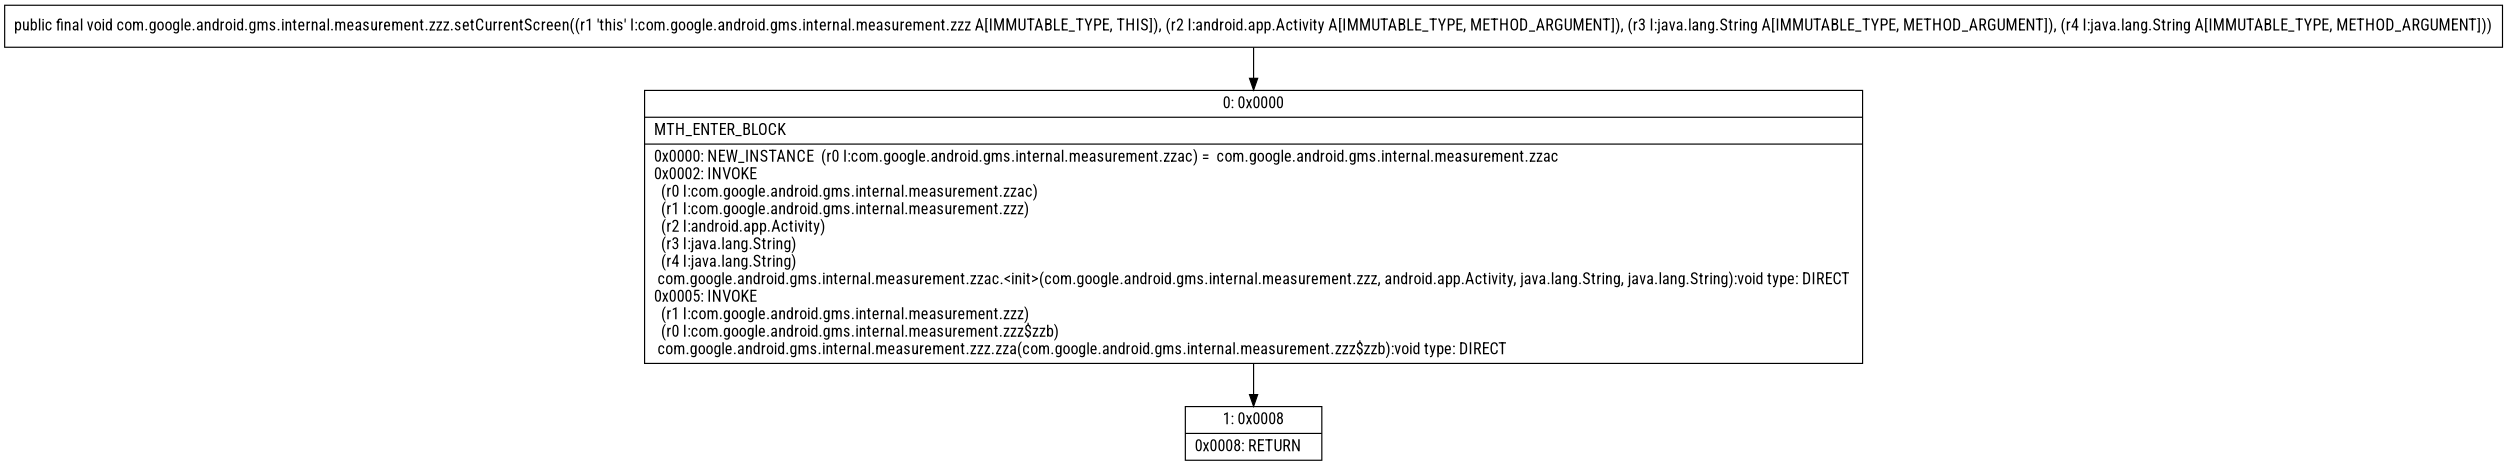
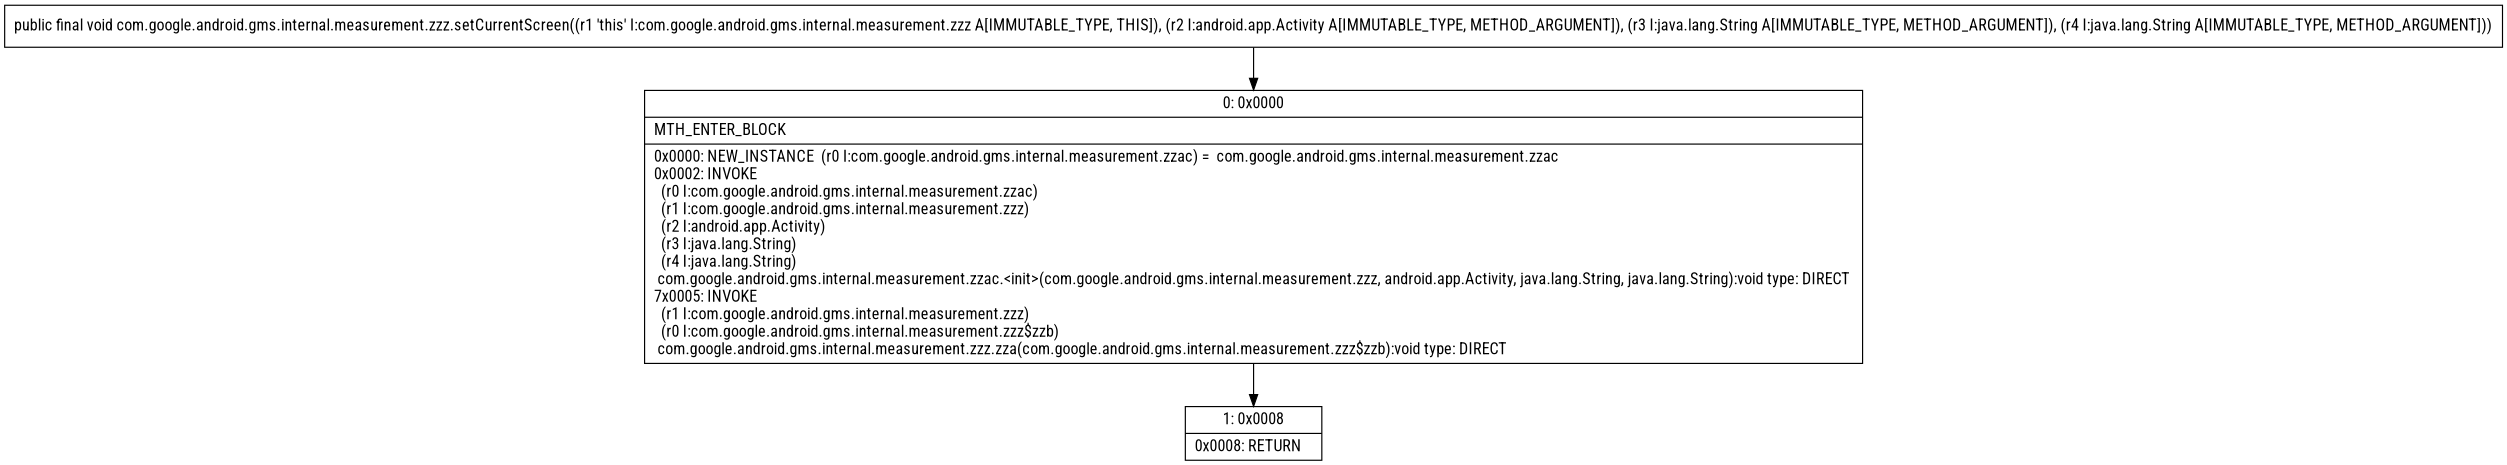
  digraph {
    fontname="Roboto Condensed"
    node [shape=record fontname="Roboto Condensed"]
    edge [fontname="Roboto Condensed"]
-   n1 [label="{0\:\ 0x0000|MTH_ENTER_BLOCK\l|0x0000: NEW_INSTANCE  (r0 I:com.google.android.gms.internal.measurement.zzac) =  com.google.android.gms.internal.measurement.zzac \l0x0002: INVOKE  \l  (r0 I:com.google.android.gms.internal.measurement.zzac)\l  (r1 I:com.google.android.gms.internal.measurement.zzz)\l  (r2 I:android.app.Activity)\l  (r3 I:java.lang.String)\l  (r4 I:java.lang.String)\l com.google.android.gms.internal.measurement.zzac.\<init\>(com.google.android.gms.internal.measurement.zzz, android.app.Activity, java.lang.String, java.lang.String):void type: DIRECT \l0x0005: INVOKE  \l  (r1 I:com.google.android.gms.internal.measurement.zzz)\l  (r0 I:com.google.android.gms.internal.measurement.zzz$zzb)\l com.google.android.gms.internal.measurement.zzz.zza(com.google.android.gms.internal.measurement.zzz$zzb):void type: DIRECT \l}"]
+   n1 [label="{0\:\ 0x0000|MTH_ENTER_BLOCK\l|0x0000: NEW_INSTANCE  (r0 I:com.google.android.gms.internal.measurement.zzac) =  com.google.android.gms.internal.measurement.zzac \l0x0002: INVOKE  \l  (r0 I:com.google.android.gms.internal.measurement.zzac)\l  (r1 I:com.google.android.gms.internal.measurement.zzz)\l  (r2 I:android.app.Activity)\l  (r3 I:java.lang.String)\l  (r4 I:java.lang.String)\l com.google.android.gms.internal.measurement.zzac.\<init\>(com.google.android.gms.internal.measurement.zzz, android.app.Activity, java.lang.String, java.lang.String):void type: DIRECT \l7x0005: INVOKE  \l  (r1 I:com.google.android.gms.internal.measurement.zzz)\l  (r0 I:com.google.android.gms.internal.measurement.zzz$zzb)\l com.google.android.gms.internal.measurement.zzz.zza(com.google.android.gms.internal.measurement.zzz$zzb):void type: DIRECT \l}"]
    n2 [label="{1\:\ 0x0008|0x0008: RETURN   \l}"]
    n3 [label="{public final void com.google.android.gms.internal.measurement.zzz.setCurrentScreen((r1 'this' I:com.google.android.gms.internal.measurement.zzz A[IMMUTABLE_TYPE, THIS]), (r2 I:android.app.Activity A[IMMUTABLE_TYPE, METHOD_ARGUMENT]), (r3 I:java.lang.String A[IMMUTABLE_TYPE, METHOD_ARGUMENT]), (r4 I:java.lang.String A[IMMUTABLE_TYPE, METHOD_ARGUMENT])) }"]
    n1 -> n2
    n3 -> n1
  }
